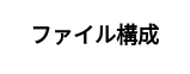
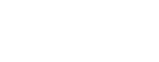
  <mxCell id="0" />
  <mxCell id="1" parent="0" />
- <mxCell id="2" value="ファイル構成" style="text;strokeColor=none;fillColor=none;html=1;fontSize=24;fontStyle=1;verticalAlign=middle;align=center;" vertex="1" parent="1"><mxGeometry x="20" y="20" width="170" height="40" as="geometry" /></mxCell>
